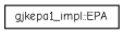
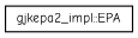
  digraph {
    rankdir=LR
    fontname="Comic Neue"
-   n1 [color=black fillcolor=white fontname="Comic Neue" fontsize=10 height=0.2 label="gjkepa1_impl::EPA" shape=record style=filled width=0.4]
+   n1 [color=black fillcolor=white fontname="Comic Neue" fontsize=10 height=0.2 label="gjkepa2_impl::EPA" shape=record style=filled width=0.4]
  }
